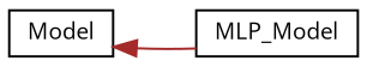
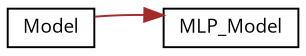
  digraph {
    rankdir=LR
    fontname="Open Sans"
    node [color=black fillcolor=white fontname="Open Sans" fontsize=10 shape=record style=filled]
    n1 [height=0.2 label=Model width=0.4]
    n2 [height=0.2 label=MLP_Model width=0.4]
-   n1 -> n2 [color=brown dir=back fontname="Open Sans" fontsize=10 labelfontname=Helvetica labelfontsize=10 style=solid]
+   n2 -> n1 [color=brown dir=back fontname="Open Sans" fontsize=10 labelfontname=Helvetica labelfontsize=10 style=solid]
  }
